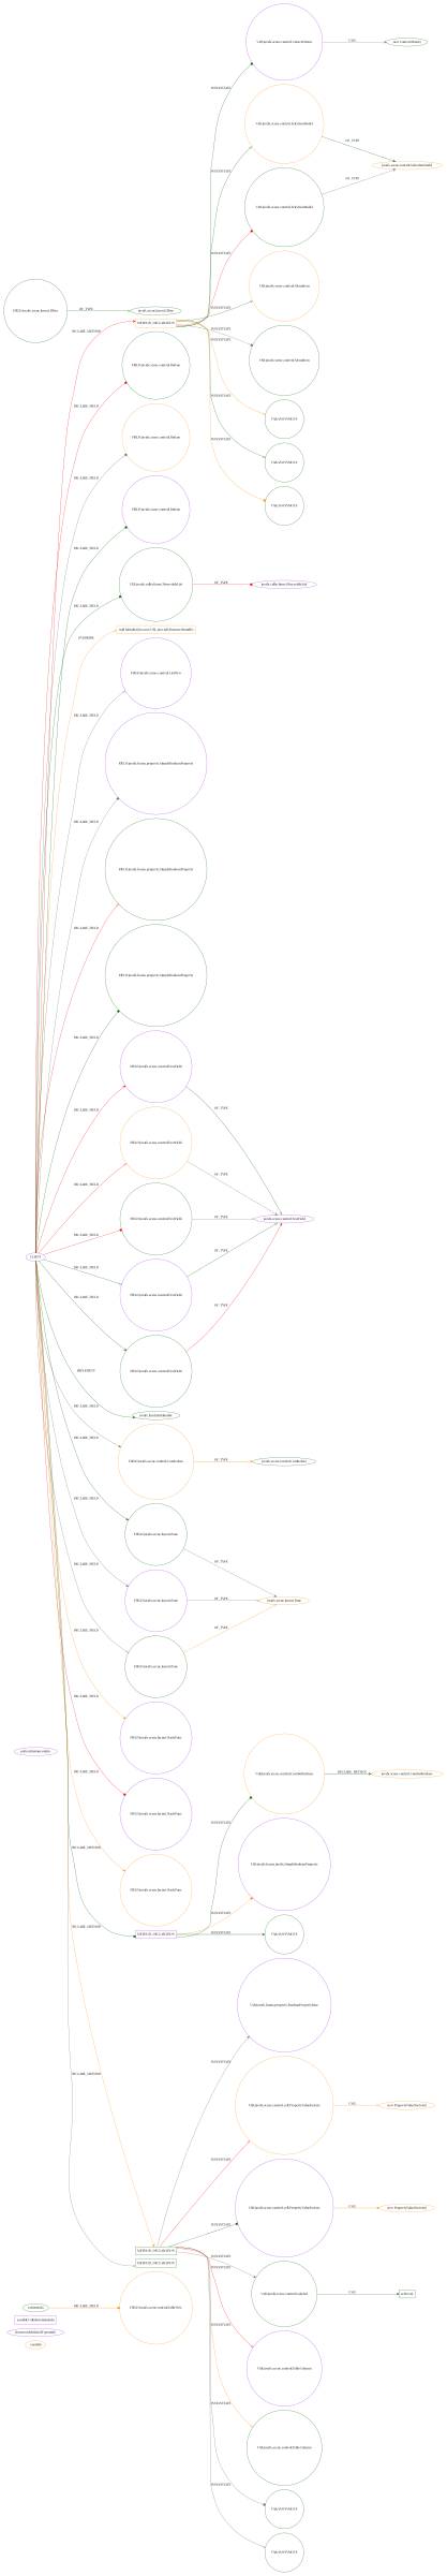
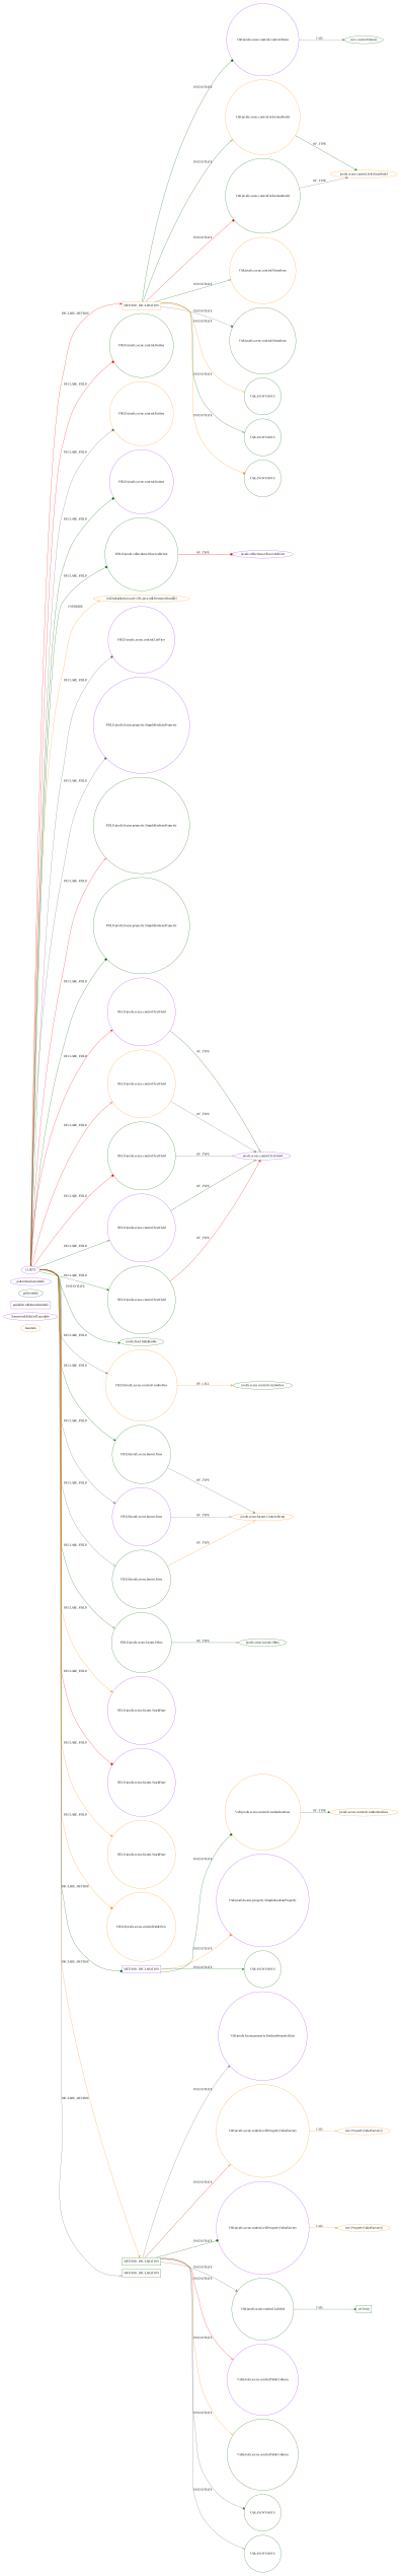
  digraph {
    fontname="Playfair Display"
    rankdir=LR
    node [color=darkgreen fontname="Playfair Display" shape=circle isFrameworkType=false vertexType=FIELD_DECLARATION]
    edge [arrowhead=vee color=darkgreen fontname="Playfair Display"]
    baseInfo [category=pattern color=darkorange graphId=2682 isAnonymous=false possibleRelation=false shape="" isFrameworkType="" vertexType=""]
    frameworkRelatedTypesInfo [0="javafx.fxml.Initializable" color=purple shape="" isFrameworkType="" vertexType=""]
    possibleCollaborationsInfo [color=purple shape=box isFrameworkType="" vertexType=""]
    patternInfo [frequency=2.0 patternRootClient=0 shape="" isFrameworkType="" vertexType=""]
    patternInstancesInfo [0="hock323-eventManager~/hock323-eventManager/EventManager-master/src/eventManager/controller/pokerTournament/TournamentController.java~TournamentController~3009" 1="hock323-eventManager~/hock323-eventManager/EventManager-master/src/eventManager/controller/pokerTournament/PrizesController.java~PrizesController~2951" color=purple shape="" isFrameworkType="" vertexType=""]
    n6 [label="new ContextMenu()" vertexType=CONSTRUCTOR_CALL shape=""]
    n7 [color=purple label="VAR:javafx.scene.control.ContextMenu" vertexType=VARIABLE_EXPRESION]
    n8 [color=darkorange label=METHOD_DECLARATION shape=box vertexType=CLIENT_METHOD_DECLARATION]
    n9 [color=darkorange label="VAR:javafx.scene.control.SelectionModel" vertexType=VARIABLE_EXPRESION]
    n10 [label="VAR:javafx.scene.control.SelectionModel" vertexType=VARIABLE_EXPRESION]
    n11 [color=darkorange label="VAR:javafx.scene.control.MenuItem" vertexType=VARIABLE_EXPRESION]
    n12 [label="VAR:javafx.scene.control.MenuItem" vertexType=VARIABLE_EXPRESION]
    n13 [label="VAR:ANONYMOUS" vertexType=VARIABLE_EXPRESION]
    n14 [label="VAR:ANONYMOUS" vertexType=VARIABLE_EXPRESION]
    n15 [label="VAR:ANONYMOUS" vertexType=VARIABLE_EXPRESION]
    n16 [color=darkorange label="javafx.scene.control.SelectionModel" vertexType=FRAMEWORK_CLASS_TYPE shape=""]
    n17 [color=purple label=CLIENT vertexType=ROOT_CLIENT_CLASS_DECLARATION shape=""]
    n18 [label="FIELD:javafx.scene.control.Button"]
    n19 [color=darkorange label="FIELD:javafx.scene.control.Button"]
    n20 [color=purple label="FIELD:javafx.scene.control.Button"]
-   n21 [label="URL:javafx.collections.ObservableList"]
-   n22 [color=darkorange label="void initialize(java.net.URL,java.util.ResourceBundle)" shape=box vertexType=OVERRIDING_METHOD_DECLARATION]
+   n21 [label="FIELD:javafx.collections.ObservableList"]
+   n22 [color=darkorange label="void initialize(java.net.URL,java.util.ResourceBundle)" shape=ellipse vertexType=OVERRIDING_METHOD_DECLARATION]
    n23 [color=purple label="FIELD:javafx.scene.control.ListView"]
    n24 [color=purple label="FIELD:javafx.beans.property.SimpleBooleanProperty"]
    n25 [label="FIELD:javafx.beans.property.SimpleBooleanProperty"]
    n26 [label="FIELD:javafx.beans.property.SimpleBooleanProperty"]
    n27 [color=purple label="FIELD:javafx.scene.control.TextField"]
    n28 [color=darkorange label="FIELD:javafx.scene.control.TextField"]
    n29 [label="FIELD:javafx.scene.control.TextField"]
    n30 [color=purple label="FIELD:javafx.scene.control.TextField"]
    n31 [label="FIELD:javafx.scene.control.TextField"]
    n32 [label="javafx.fxml.Initializable" vertexType=FRAMEWORK_INTERFACE_TYPE shape=""]
    n33 [color=darkorange label="FIELD:javafx.scene.control.ComboBox"]
    n34 [label="FIELD:javafx.scene.layout.Pane"]
    n35 [color=purple label="FIELD:javafx.scene.layout.Pane"]
    n36 [label="FIELD:javafx.scene.layout.Pane"]
    n37 [label="FIELD:javafx.scene.layout.HBox"]
    n38 [color=purple label="FIELD:javafx.scene.layout.StackPane"]
    n39 [color=purple label="FIELD:javafx.scene.layout.StackPane"]
    n40 [color=darkorange label="FIELD:javafx.scene.layout.StackPane"]
    n41 [color=darkorange label="FIELD:javafx.scene.control.TableView"]
    n42 [color=purple label=METHOD_DECLARATION shape=box vertexType=CLIENT_METHOD_DECLARATION]
    n43 [label=METHOD_DECLARATION shape=box vertexType=CLIENT_METHOD_DECLARATION]
    n44 [label=METHOD_DECLARATION shape=box vertexType=CLIENT_METHOD_DECLARATION]
    n45 [color=purple label="javafx.collections.ObservableList" vertexType=FRAMEWORK_INTERFACE_TYPE shape=""]
    n46 [color=purple label="javafx.scene.control.TextField" vertexType=FRAMEWORK_CLASS_TYPE shape=""]
    n47 [label="javafx.scene.control.ComboBox" vertexType=FRAMEWORK_CLASS_TYPE shape=""]
-   n48 [color=darkorange label="javafx.scene.layout.Pane" vertexType=FRAMEWORK_CLASS_TYPE shape=""]
+   n48 [color=darkorange label="javafx.scene.layout.ContextMenu" vertexType=FRAMEWORK_CLASS_TYPE shape=""]
    n49 [label="javafx.scene.layout.HBox" vertexType=FRAMEWORK_CLASS_TYPE shape=""]
    n50 [color=darkorange label="VAR:javafx.scene.control.ComboBoxBase" vertexType=VARIABLE_EXPRESION]
-   n51 [color=purple label="VAR:javafx.beans.javafx.SimpleBooleanProperty" vertexType=VARIABLE_EXPRESION]
+   n51 [color=purple label="VAR:javafx.beans.property.SimpleBooleanProperty" vertexType=VARIABLE_EXPRESION]
    n52 [label="VAR:ANONYMOUS" vertexType=VARIABLE_EXPRESION]
    n53 [color=purple label="VAR:javafx.beans.property.BooleanPropertyBase" vertexType=VARIABLE_EXPRESION]
    n54 [color=darkorange label="VAR:javafx.scene.control.cell.PropertyValueFactory" vertexType=VARIABLE_EXPRESION]
    n55 [color=purple label="VAR:javafx.scene.control.cell.PropertyValueFactory" vertexType=VARIABLE_EXPRESION]
    n56 [label="VAR:javafx.scene.control.Labeled" vertexType=VARIABLE_EXPRESION]
    n57 [color=purple label="VAR:javafx.scene.control.TableColumn" vertexType=VARIABLE_EXPRESION]
    n58 [label="VAR:javafx.scene.control.TableColumn" vertexType=VARIABLE_EXPRESION]
    n59 [label="VAR:ANONYMOUS" vertexType=VARIABLE_EXPRESION]
    n60 [label="VAR:ANONYMOUS" vertexType=VARIABLE_EXPRESION]
    n61 [color=darkorange label="javafx.scene.control.ComboBoxBase" vertexType=FRAMEWORK_CLASS_TYPE shape=""]
    n62 [color=darkorange label="new PropertyValueFactory()" vertexType=CONSTRUCTOR_CALL shape=""]
    n63 [color=darkorange label="new PropertyValueFactory()" vertexType=CONSTRUCTOR_CALL shape=""]
    n64 [label="setText()" shape=box vertexType=INSIDE_CALL]
    n7 -> n6 [color=gray40 label=CALL]
    n8 -> n7 [arrowhead=box label=INSTANTIATE]
    n8 -> n9 [arrowhead=onormal label=INSTANTIATE]
    n8 -> n10 [arrowhead=box color=red label=INSTANTIATE]
    n8 -> n11 [arrowhead=onormal label=INSTANTIATE]
    n8 -> n12 [arrowhead=box color=gray40 label=INSTANTIATE]
    n8 -> n13 [arrowhead=onormal color=darkorange label=INSTANTIATE]
    n8 -> n14 [arrowhead=onormal label=INSTANTIATE]
    n8 -> n15 [arrowhead=box color=darkorange label=INSTANTIATE]
    n9 -> n16 [label=OF_TYPE]
    n10 -> n16 [color=gray40 label=OF_TYPE]
    n17 -> n8 [color=red label=DECLARE_METHOD]
    n17 -> n18 [arrowhead=box color=red label=DECLARE_FIELD]
    n17 -> n19 [arrowhead=box color=gray40 label=DECLARE_FIELD]
    n17 -> n20 [arrowhead=box label=DECLARE_FIELD]
    n17 -> n21 [arrowhead=box label=DECLARE_FIELD]
    n17 -> n22 [arrowhead=onormal color=darkorange label=OVERRIDE]
-   n17 -> n23 [arrowhead=onormal color=gray40 label=DECLARE_FIELD]
+   n17 -> n23 [arrowhead=box color=gray40 label=DECLARE_FIELD]
    n17 -> n24 [arrowhead=box color=gray40 label=DECLARE_FIELD]
    n17 -> n25 [arrowhead=onormal color=red label=DECLARE_FIELD]
    n17 -> n26 [arrowhead=box label=DECLARE_FIELD]
    n17 -> n27 [color=red label=DECLARE_FIELD]
    n17 -> n28 [arrowhead=onormal color=red label=DECLARE_FIELD]
    n17 -> n29 [arrowhead=box color=red label=DECLARE_FIELD]
    n17 -> n30 [arrowhead=onormal label=DECLARE_FIELD]
    n17 -> n31 [label=DECLARE_FIELD]
-   n17 -> n32 [label=IMPLEMENT]
+   n17 -> n32 [label=INSTANTIATE]
    n17 -> n33 [color=gray40 label=DECLARE_FIELD]
    n17 -> n34 [label=DECLARE_FIELD]
    n17 -> n35 [color=gray40 label=DECLARE_FIELD]
    n17 -> n36 [arrowhead=onormal color=gray40 label=DECLARE_FIELD]
+   n17 -> n37 [arrowhead=onormal label=DECLARE_FIELD]
    n17 -> n38 [color=darkorange label=DECLARE_FIELD]
    n17 -> n39 [arrowhead=box color=red label=DECLARE_FIELD]
    n17 -> n40 [color=darkorange label=DECLARE_FIELD]
-   patternInfo -> n41 [arrowhead=box color=darkorange label=DECLARE_FIELD]
+   n17 -> n41 [arrowhead=box color=darkorange label=DECLARE_FIELD]
    n17 -> n42 [arrowhead=box label=DECLARE_METHOD]
    n17 -> n43 [color=darkorange label=DECLARE_METHOD]
    n17 -> n44 [arrowhead=onormal color=gray40 label=DECLARE_METHOD]
    n21 -> n45 [arrowhead=box color=red label=OF_TYPE]
    n27 -> n46 [arrowhead=onormal label=OF_TYPE]
    n28 -> n46 [color=gray40 label=OF_TYPE]
    n29 -> n46 [arrowhead=onormal color=gray40 label=OF_TYPE]
    n30 -> n46 [arrowhead=onormal label=OF_TYPE]
    n31 -> n46 [color=red label=OF_TYPE]
-   n33 -> n47 [color=darkorange label=OF_TYPE]
+   n33 -> n47 [color=darkorange label=OF_CALL]
    n34 -> n48 [color=gray40 label=OF_TYPE]
    n35 -> n48 [arrowhead=onormal color=gray40 label=OF_TYPE]
    n36 -> n48 [arrowhead=onormal color=darkorange label=OF_TYPE]
    n37 -> n49 [arrowhead=onormal label=OF_TYPE]
    n42 -> n50 [arrowhead=box label=INSTANTIATE]
    n42 -> n51 [arrowhead=box color=darkorange label=INSTANTIATE]
    n42 -> n52 [label=INSTANTIATE]
    n43 -> n53 [color=gray40 label=INSTANTIATE]
    n43 -> n54 [arrowhead=onormal color=red label=INSTANTIATE]
    n43 -> n55 [arrowhead=box label=INSTANTIATE]
    n43 -> n56 [color=gray40 label=INSTANTIATE]
    n43 -> n57 [arrowhead=onormal color=red label=INSTANTIATE]
    n43 -> n58 [arrowhead=onormal color=darkorange label=INSTANTIATE]
    n43 -> n59 [arrowhead=box color=gray40 label=INSTANTIATE]
    n43 -> n60 [arrowhead=onormal color=gray40 label=INSTANTIATE]
-   n50 -> n61 [label=DECLARE_METHOD]
+   n50 -> n61 [label=OF_TYPE]
    n54 -> n62 [arrowhead=onormal color=darkorange label=CALL]
    n55 -> n63 [color=darkorange label=CALL]
    n56 -> n64 [label=CALL]
  }
